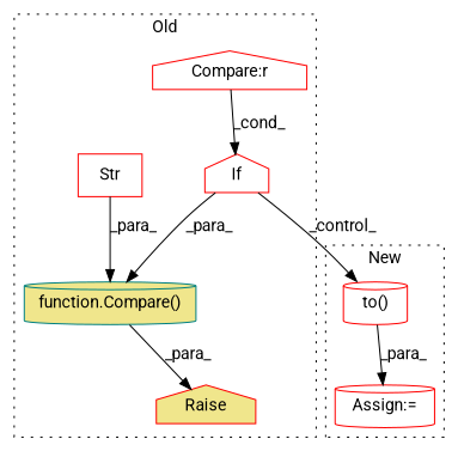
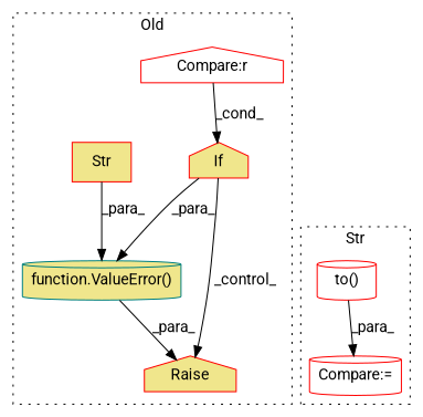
  digraph {
    fontname=Roboto
    node [a=75 color=red fillcolor=white fontname=Roboto l=3 shape=cylinder style=filled]
    edge [fontname=Roboto]
-   n1 [color=teal fillcolor=khaki l="11,1" label="function.Compare()" s="26763,26840"]
-   n2 [a=96 label=If s=26710 shape=house]
-   n3 [a=66 l=66 label=Str s=26774 shape=box]
+   n1 [color=teal fillcolor=khaki l="11,1" label="function.ValueError()" s="26763,26840"]
+   n2 [a=96 fillcolor=khaki label=If s=26710 shape=house]
+   n3 [a=66 fillcolor=khaki l=66 label=Str s=26774 shape=box]
    n4 [a=40 l=22 label="Compare:r" s=26713 shape=house]
    n5 [a=91 fillcolor=khaki l=6 label=Raise s=26757 shape=house]
    n6 [l=41 label="to()" s=38607]
-   n7 [a=68 label="Assign:=" s=38811]
+   n7 [a=68 label="Compare:=" s=38811]
    subgraph cluster_1 {
      label=Old
      style=dotted
      n1
      n2
      n3
      n4
      n5
    }
    subgraph cluster_2 {
-     label=New
+     label=Str
      style=dotted
      n6
      n7
    }
    n1 -> n5 [label=_para_]
    n2 -> n1 [label=_para_]
-   n2 -> n6 [label=_control_]
+   n2 -> n5 [label=_control_]
    n3 -> n1 [label=_para_]
    n4 -> n2 [label=_cond_]
    n6 -> n7 [label=_para_]
  }
